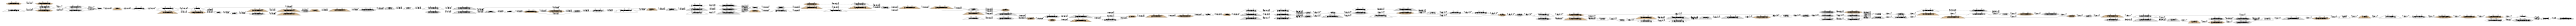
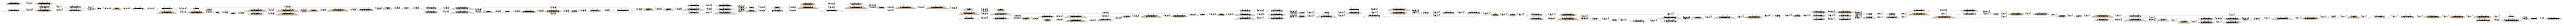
  strict digraph {
    rankdir=LR
    node [fillcolor=white shape=ellipse style=filled type=QuantizeLinear]
    edge [arrowhead=tee style=solid]
    "0 QuantizeLinear_193" [shape=trapezium]
    "1 DequantizeLinear_193" [shape=trapezium type=DequantizeLinear]
    "4 Conv_0" [type=Conv]
    "5 Relu_1" [fillcolor=tan shape=trapezium type=Relu]
    "2 QuantizeLinear_input.1" [fillcolor=tan]
    "3 DequantizeLinear_input.1" [type=DequantizeLinear]
    "6 QuantizeLinear_125"
    "7 DequantizeLinear_125" [shape=trapezium type=DequantizeLinear]
    "8 MaxPool_2" [shape=trapezium type=MaxPool]
    "11 Conv_3" [type=Conv]
    "20 Add_6" [fillcolor=lightgrey shape=trapezium type=Add]
    "12 Relu_4" [type=Relu]
    "21 Relu_7" [shape=trapezium type=Relu]
    "9 QuantizeLinear_196" [fillcolor=tan shape=trapezium]
    "10 DequantizeLinear_196" [fillcolor=tan type=DequantizeLinear]
    "15 QuantizeLinear_129" [fillcolor=lightgrey]
    "16 DequantizeLinear_129" [fillcolor=tan shape=trapezium type=DequantizeLinear]
    "13 QuantizeLinear_199" [fillcolor=tan shape=trapezium]
    "14 DequantizeLinear_199" [fillcolor=tan shape=trapezium type=DequantizeLinear]
    "17 Conv_5" [fillcolor=tan shape=trapezium type=Conv]
    "18 QuantizeLinear_198" [fillcolor=tan shape=trapezium]
    "19 DequantizeLinear_198" [fillcolor=lightgrey type=DequantizeLinear]
    "24 QuantizeLinear_133" [shape=trapezium]
    "25 DequantizeLinear_133" [fillcolor=lightgrey shape=trapezium type=DequantizeLinear]
    "22 QuantizeLinear_202" [fillcolor=lightgrey]
    "23 DequantizeLinear_202" [fillcolor=lightgrey shape=trapezium type=DequantizeLinear]
    "26 Conv_8" [fillcolor=lightgrey shape=trapezium type=Conv]
    "27 Relu_9" [shape=trapezium type=Relu]
    "35 Add_11" [fillcolor=tan shape=trapezium type=Add]
    "36 Relu_12" [fillcolor=lightgrey shape=trapezium type=Relu]
    "30 QuantizeLinear_136" [fillcolor=tan]
    "32 Conv_10" [fillcolor=lightgrey type=Conv]
    "31 DequantizeLinear_136" [fillcolor=tan type=DequantizeLinear]
    "28 QuantizeLinear_205" [fillcolor=tan]
    "29 DequantizeLinear_205" [fillcolor=tan type=DequantizeLinear]
    "33 QuantizeLinear_204"
    "34 DequantizeLinear_204" [shape=trapezium type=DequantizeLinear]
    "39 QuantizeLinear_140" [fillcolor=lightgrey shape=trapezium]
    "40 DequantizeLinear_140" [fillcolor=lightgrey type=DequantizeLinear]
    n40 [label="57 QuantizeLinear_208"]
    "38 DequantizeLinear_208" [fillcolor=lightgrey type=DequantizeLinear]
    "41 Conv_13" [shape=trapezium type=Conv]
    "42 Relu_14" [fillcolor=lightgrey type=Relu]
    "50 Conv_16" [fillcolor=tan shape=trapezium type=Conv]
    "53 QuantizeLinear_213" [shape=trapezium]
    "45 QuantizeLinear_143" [fillcolor=tan shape=trapezium]
    "46 DequantizeLinear_143" [fillcolor=tan shape=trapezium type=DequantizeLinear]
    "43 QuantizeLinear_211" [fillcolor=tan]
    "44 DequantizeLinear_211" [type=DequantizeLinear]
    "47 Conv_15" [fillcolor=lightgrey type=Conv]
    "51 QuantizeLinear_210" [fillcolor=tan shape=trapezium]
    "52 DequantizeLinear_210" [fillcolor=tan shape=trapezium type=DequantizeLinear]
    "48 QuantizeLinear_214" [shape=trapezium]
    "49 DequantizeLinear_214" [fillcolor=lightgrey shape=trapezium type=DequantizeLinear]
    "54 DequantizeLinear_213" [shape=trapezium type=DequantizeLinear]
    "55 Add_17" [fillcolor=lightgrey shape=trapezium type=Add]
    "56 Relu_18" [fillcolor=tan type=Relu]
    "59 QuantizeLinear_149" [fillcolor=tan shape=trapezium]
    "60 DequantizeLinear_149" [fillcolor=lightgrey shape=trapezium type=DequantizeLinear]
    "57 QuantizeLinear_217" [shape=trapezium]
    "58 DequantizeLinear_217" [fillcolor=lightgrey type=DequantizeLinear]
    "61 Conv_19" [fillcolor=tan type=Conv]
    "62 Relu_20" [fillcolor=tan type=Relu]
    "70 Add_22" [shape=trapezium type=Add]
    "71 Relu_23" [fillcolor=tan type=Relu]
    "65 QuantizeLinear_152" [fillcolor=tan shape=trapezium]
    "66 DequantizeLinear_152" [type=DequantizeLinear]
    "63 QuantizeLinear_220" [fillcolor=lightgrey]
    "64 DequantizeLinear_220" [fillcolor=lightgrey shape=trapezium type=DequantizeLinear]
    "67 Conv_21" [fillcolor=tan type=Conv]
    "68 QuantizeLinear_219" [fillcolor=tan shape=trapezium]
    "69 DequantizeLinear_219" [fillcolor=tan type=DequantizeLinear]
    "74 QuantizeLinear_156" [fillcolor=lightgrey shape=trapezium]
    "75 DequantizeLinear_156" [fillcolor=lightgrey type=DequantizeLinear]
    "72 QuantizeLinear_223" [shape=trapezium]
    "73 DequantizeLinear_223" [shape=trapezium type=DequantizeLinear]
    "76 Conv_24" [type=Conv]
    "77 Relu_25" [type=Relu]
    "85 Conv_27" [fillcolor=lightgrey type=Conv]
    "88 QuantizeLinear_228" [fillcolor=lightgrey shape=trapezium]
    "80 QuantizeLinear_159" [fillcolor=lightgrey]
    "81 DequantizeLinear_159" [fillcolor=tan type=DequantizeLinear]
    "79 DequantizeLinear_226" [fillcolor=lightgrey shape=trapezium type=DequantizeLinear]
    "78 QuantizeLinear_226"
    "82 Conv_26" [shape=trapezium type=Conv]
    "86 QuantizeLinear_225"
    "87 DequantizeLinear_225" [type=DequantizeLinear]
    "83 QuantizeLinear_229" [fillcolor=lightgrey shape=trapezium]
    "84 DequantizeLinear_229" [fillcolor=lightgrey type=DequantizeLinear]
    "89 DequantizeLinear_228" [shape=trapezium type=DequantizeLinear]
    "90 Add_28" [fillcolor=tan type=Add]
    "91 Relu_29" [fillcolor=lightgrey type=Relu]
    "94 QuantizeLinear_165" [shape=trapezium]
    "95 DequantizeLinear_165" [fillcolor=tan type=DequantizeLinear]
    "92 QuantizeLinear_232" [fillcolor=lightgrey]
    "93 DequantizeLinear_232" [fillcolor=tan shape=trapezium type=DequantizeLinear]
    "96 Conv_30" [shape=trapezium type=Conv]
    "97 Relu_31" [type=Relu]
    "105 Add_33" [shape=trapezium type=Add]
    "106 Relu_34" [fillcolor=lightgrey type=Relu]
    "100 QuantizeLinear_168"
    "101 DequantizeLinear_168" [type=DequantizeLinear]
-   "98 QuantizeLinear_235" [fillcolor=tan shape=trapezium]
    "99 DequantizeLinear_235" [fillcolor=lightgrey shape=trapezium type=DequantizeLinear]
    "102 Conv_32" [fillcolor=lightgrey shape=trapezium type=Conv]
    "103 QuantizeLinear_234" [fillcolor=lightgrey shape=trapezium]
    "104 DequantizeLinear_234" [fillcolor=tan type=DequantizeLinear]
    "109 QuantizeLinear_172"
    "110 DequantizeLinear_172" [type=DequantizeLinear]
    "107 QuantizeLinear_238" [fillcolor=lightgrey]
    "108 DequantizeLinear_238" [fillcolor=tan type=DequantizeLinear]
    "111 Conv_35" [shape=trapezium type=Conv]
    "112 Relu_36" [fillcolor=lightgrey type=Relu]
    "120 Conv_38" [fillcolor=lightgrey shape=trapezium type=Conv]
    "121 QuantizeLinear_243"
    "115 QuantizeLinear_175" [fillcolor=tan shape=trapezium]
    "116 DequantizeLinear_175" [shape=trapezium type=DequantizeLinear]
    "113 QuantizeLinear_241" [shape=trapezium]
    "114 DequantizeLinear_241" [fillcolor=lightgrey type=DequantizeLinear]
    "117 Conv_37" [type=Conv]
    "123 QuantizeLinear_240" [fillcolor=tan]
    "124 DequantizeLinear_240" [fillcolor=lightgrey type=DequantizeLinear]
    "119 DequantizeLinear_244" [type=DequantizeLinear]
    "118 QuantizeLinear_244"
    "122 DequantizeLinear_243" [fillcolor=tan shape=trapezium type=DequantizeLinear]
    "125 Add_39" [fillcolor=tan type=Add]
    "126 Relu_40" [type=Relu]
    "129 QuantizeLinear_181" [fillcolor=tan shape=trapezium]
    "130 DequantizeLinear_181" [shape=trapezium type=DequantizeLinear]
    "127 QuantizeLinear_247" [fillcolor=lightgrey]
    "128 DequantizeLinear_247" [fillcolor=lightgrey shape=trapezium type=DequantizeLinear]
    "131 Conv_41" [fillcolor=lightgrey shape=trapezium type=Conv]
    "132 Relu_42" [fillcolor=tan shape=trapezium type=Relu]
    "140 Add_44" [shape=trapezium type=Add]
    "141 Relu_45" [fillcolor=tan shape=trapezium type=Relu]
    "135 QuantizeLinear_184" [fillcolor=tan]
    "136 DequantizeLinear_184" [fillcolor=lightgrey type=DequantizeLinear]
    "133 QuantizeLinear_250" [fillcolor=lightgrey]
    "134 DequantizeLinear_250" [fillcolor=lightgrey type=DequantizeLinear]
    "137 Conv_43" [shape=trapezium type=Conv]
    "138 QuantizeLinear_249" [fillcolor=lightgrey shape=trapezium]
    "139 DequantizeLinear_249" [fillcolor=tan type=DequantizeLinear]
    "142 QuantizeLinear_188" [shape=trapezium]
    "143 DequantizeLinear_188" [type=DequantizeLinear]
    "144 GlobalAveragePool_46" [fillcolor=tan type=GlobalAveragePool]
    "145 QuantizeLinear_189" [fillcolor=tan]
    "146 DequantizeLinear_189" [fillcolor=tan type=DequantizeLinear]
    "147 Flatten_47" [type=Flatten]
    "150 Gemm_48" [type=Gemm]
    "152 nncf_model_output_0" [fillcolor=lightgrey type=nncf_model_output]
    "149 DequantizeLinear_fc.weight" [fillcolor=lightgrey type=DequantizeLinear]
    "148 QuantizeLinear_fc.weight"
    "151 nncf_model_input_0" [shape=trapezium type=nncf_model_input]
    "0 QuantizeLinear_193" -> "1 DequantizeLinear_193" [label="[64, 3, 7, 7]" style=dashed]
    "1 DequantizeLinear_193" -> "4 Conv_0" [arrowhead=odot label="[64, 3, 7, 7]"]
    "4 Conv_0" -> "5 Relu_1" [label="[1, 64, 112, 112]"]
    "5 Relu_1" -> "6 QuantizeLinear_125" [label="[1, 64, 112, 112]"]
    "2 QuantizeLinear_input.1" -> "3 DequantizeLinear_input.1" [arrowhead=odot label="[1, 3, 224, 224]" style=dashed]
    "3 DequantizeLinear_input.1" -> "4 Conv_0" [label="[1, 3, 224, 224]"]
    "6 QuantizeLinear_125" -> "7 DequantizeLinear_125" [arrowhead=odot label="[1, 64, 112, 112]" style=dashed]
    "7 DequantizeLinear_125" -> "8 MaxPool_2" [arrowhead=odot label="[1, 64, 112, 112]"]
    "8 MaxPool_2" -> "11 Conv_3" [label="[1, 64, 56, 56]"]
    "8 MaxPool_2" -> "20 Add_6" [label="[1, 64, 56, 56]"]
    "11 Conv_3" -> "12 Relu_4" [arrowhead=odot label="[1, 64, 56, 56]"]
    "20 Add_6" -> "21 Relu_7" [label="[1, 64, 56, 56]"]
    "12 Relu_4" -> "15 QuantizeLinear_129" [label="[1, 64, 56, 56]"]
    "21 Relu_7" -> "24 QuantizeLinear_133" [arrowhead=odot label="[1, 64, 56, 56]"]
    "9 QuantizeLinear_196" -> "10 DequantizeLinear_196" [label="[64, 64, 3, 3]" style=dashed]
    "10 DequantizeLinear_196" -> "11 Conv_3" [arrowhead=odot label="[64, 64, 3, 3]"]
    "15 QuantizeLinear_129" -> "16 DequantizeLinear_129" [arrowhead=odot label="[1, 64, 56, 56]" style=dashed]
    "16 DequantizeLinear_129" -> "17 Conv_5" [label="[1, 64, 56, 56]"]
    "13 QuantizeLinear_199" -> "14 DequantizeLinear_199" [arrowhead=odot label="[64, 64, 3, 3]" style=dashed]
    "14 DequantizeLinear_199" -> "17 Conv_5" [arrowhead=odot label="[64, 64, 3, 3]"]
    "17 Conv_5" -> "18 QuantizeLinear_198" [arrowhead=odot label="[1, 64, 56, 56]"]
    "18 QuantizeLinear_198" -> "19 DequantizeLinear_198" [arrowhead=odot label="[1, 64, 56, 56]" style=dashed]
    "19 DequantizeLinear_198" -> "20 Add_6" [label="[1, 64, 56, 56]"]
    "24 QuantizeLinear_133" -> "25 DequantizeLinear_133" [label="[1, 64, 56, 56]" style=dashed]
    "25 DequantizeLinear_133" -> "26 Conv_8" [label="[1, 64, 56, 56]"]
    "25 DequantizeLinear_133" -> "35 Add_11" [arrowhead=odot label="[1, 64, 56, 56]"]
    "22 QuantizeLinear_202" -> "23 DequantizeLinear_202" [label="[64, 64, 3, 3]" style=dashed]
    "23 DequantizeLinear_202" -> "26 Conv_8" [arrowhead=odot label="[64, 64, 3, 3]"]
    "26 Conv_8" -> "27 Relu_9" [arrowhead=odot label="[1, 64, 56, 56]"]
    "27 Relu_9" -> "30 QuantizeLinear_136" [arrowhead=odot label="[1, 64, 56, 56]"]
    "35 Add_11" -> "36 Relu_12" [arrowhead=odot label="[1, 64, 56, 56]"]
    "36 Relu_12" -> "39 QuantizeLinear_140" [arrowhead=odot label="[1, 64, 56, 56]"]
    "30 QuantizeLinear_136" -> "32 Conv_10" [arrowhead=odot label="[64, 64, 3, 3]"]
    "30 QuantizeLinear_136" -> "31 DequantizeLinear_136" [arrowhead=odot label="[1, 64, 56, 56]" style=dashed]
    "32 Conv_10" -> "33 QuantizeLinear_204" [arrowhead=odot label="[1, 64, 56, 56]"]
    "31 DequantizeLinear_136" -> "32 Conv_10" [arrowhead=odot label="[1, 64, 56, 56]"]
    "28 QuantizeLinear_205" -> "29 DequantizeLinear_205" [label="[64, 64, 3, 3]" style=dashed]
    "33 QuantizeLinear_204" -> "34 DequantizeLinear_204" [label="[1, 64, 56, 56]" style=dashed]
    "34 DequantizeLinear_204" -> "35 Add_11" [arrowhead=odot label="[1, 64, 56, 56]"]
    "39 QuantizeLinear_140" -> "40 DequantizeLinear_140" [arrowhead=odot label="[1, 64, 56, 56]" style=dashed]
    "40 DequantizeLinear_140" -> "41 Conv_13" [arrowhead=odot label="[1, 64, 56, 56]"]
    "40 DequantizeLinear_140" -> "50 Conv_16" [arrowhead=odot label="[1, 64, 56, 56]"]
    n40 -> "38 DequantizeLinear_208" [label="[128, 64, 3, 3]" style=dashed]
    "38 DequantizeLinear_208" -> "41 Conv_13" [label="[128, 64, 3, 3]"]
    "41 Conv_13" -> "42 Relu_14" [arrowhead=odot label="[1, 128, 28, 28]"]
    "42 Relu_14" -> "45 QuantizeLinear_143" [arrowhead=odot label="[1, 128, 28, 28]"]
    "50 Conv_16" -> "53 QuantizeLinear_213" [arrowhead=odot label="[1, 128, 28, 28]"]
    "53 QuantizeLinear_213" -> "54 DequantizeLinear_213" [arrowhead=odot label="[1, 128, 28, 28]" style=dashed]
    "45 QuantizeLinear_143" -> "46 DequantizeLinear_143" [label="[1, 128, 28, 28]" style=dashed]
    "46 DequantizeLinear_143" -> "47 Conv_15" [label="[1, 128, 28, 28]"]
    "43 QuantizeLinear_211" -> "44 DequantizeLinear_211" [arrowhead=odot label="[128, 128, 3, 3]" style=dashed]
    "44 DequantizeLinear_211" -> "47 Conv_15" [label="[128, 128, 3, 3]"]
    "47 Conv_15" -> "51 QuantizeLinear_210" [arrowhead=odot label="[1, 128, 28, 28]"]
    "51 QuantizeLinear_210" -> "52 DequantizeLinear_210" [arrowhead=odot label="[1, 128, 28, 28]" style=dashed]
    "52 DequantizeLinear_210" -> "55 Add_17" [arrowhead=odot label="[1, 128, 28, 28]"]
    "48 QuantizeLinear_214" -> "49 DequantizeLinear_214" [label="[128, 64, 1, 1]" style=dashed]
    "49 DequantizeLinear_214" -> "50 Conv_16" [arrowhead=odot label="[128, 64, 1, 1]"]
    "54 DequantizeLinear_213" -> "55 Add_17" [label="[1, 128, 28, 28]"]
    "55 Add_17" -> "56 Relu_18" [arrowhead=odot label="[1, 128, 28, 28]"]
    "59 QuantizeLinear_149" -> "56 Relu_18" [arrowhead=odot label="[1, 128, 28, 28]"]
    "59 QuantizeLinear_149" -> "60 DequantizeLinear_149" [label="[1, 128, 28, 28]" style=dashed]
    "60 DequantizeLinear_149" -> "61 Conv_19" [label="[1, 128, 28, 28]"]
    "60 DequantizeLinear_149" -> "70 Add_22" [arrowhead=odot label="[1, 128, 28, 28]"]
    "57 QuantizeLinear_217" -> "58 DequantizeLinear_217" [arrowhead=odot label="[128, 128, 3, 3]" style=dashed]
    "58 DequantizeLinear_217" -> "61 Conv_19" [label="[128, 128, 3, 3]"]
    "61 Conv_19" -> "62 Relu_20" [arrowhead=odot label="[1, 128, 28, 28]"]
    "62 Relu_20" -> "65 QuantizeLinear_152" [label="[1, 128, 28, 28]"]
    "70 Add_22" -> "71 Relu_23" [label="[1, 128, 28, 28]"]
    "71 Relu_23" -> "74 QuantizeLinear_156" [label="[1, 128, 28, 28]"]
-   "64 DequantizeLinear_220" -> "66 DequantizeLinear_152" [label="[1, 128, 28, 28]" style=dashed]
+   "65 QuantizeLinear_152" -> "66 DequantizeLinear_152" [label="[1, 128, 28, 28]" style=dashed]
    "66 DequantizeLinear_152" -> "67 Conv_21" [arrowhead=odot label="[1, 128, 28, 28]"]
    "63 QuantizeLinear_220" -> "64 DequantizeLinear_220" [arrowhead=odot label="[128, 128, 3, 3]" style=dashed]
    "64 DequantizeLinear_220" -> "67 Conv_21" [arrowhead=odot label="[128, 128, 3, 3]"]
    "67 Conv_21" -> "68 QuantizeLinear_219" [label="[1, 128, 28, 28]"]
    "68 QuantizeLinear_219" -> "69 DequantizeLinear_219" [arrowhead=odot label="[1, 128, 28, 28]" style=dashed]
    "69 DequantizeLinear_219" -> "70 Add_22" [label="[1, 128, 28, 28]"]
    "74 QuantizeLinear_156" -> "75 DequantizeLinear_156" [arrowhead=odot label="[1, 128, 28, 28]" style=dashed]
    "75 DequantizeLinear_156" -> "76 Conv_24" [label="[1, 128, 28, 28]"]
    "75 DequantizeLinear_156" -> "85 Conv_27" [label="[1, 128, 28, 28]"]
    "72 QuantizeLinear_223" -> "73 DequantizeLinear_223" [label="[256, 128, 3, 3]" style=dashed]
    "73 DequantizeLinear_223" -> "76 Conv_24" [label="[256, 128, 3, 3]"]
    "76 Conv_24" -> "77 Relu_25" [arrowhead=odot label="[1, 256, 14, 14]"]
    "77 Relu_25" -> "80 QuantizeLinear_159" [arrowhead=odot label="[1, 256, 14, 14]"]
    "85 Conv_27" -> "88 QuantizeLinear_228" [label="[1, 256, 14, 14]"]
    "88 QuantizeLinear_228" -> "89 DequantizeLinear_228" [label="[1, 256, 14, 14]" style=dashed]
    "80 QuantizeLinear_159" -> "81 DequantizeLinear_159" [label="[1, 256, 14, 14]" style=dashed]
    "81 DequantizeLinear_159" -> "82 Conv_26" [label="[1, 256, 14, 14]"]
    "79 DequantizeLinear_226" -> "82 Conv_26" [label="[256, 256, 3, 3]"]
    "78 QuantizeLinear_226" -> "79 DequantizeLinear_226" [arrowhead=odot label="[256, 256, 3, 3]" style=dashed]
    "82 Conv_26" -> "86 QuantizeLinear_225" [label="[1, 256, 14, 14]"]
    "86 QuantizeLinear_225" -> "87 DequantizeLinear_225" [label="[1, 256, 14, 14]" style=dashed]
    "87 DequantizeLinear_225" -> "90 Add_28" [label="[1, 256, 14, 14]"]
    "83 QuantizeLinear_229" -> "84 DequantizeLinear_229" [label="[256, 128, 1, 1]" style=dashed]
    "84 DequantizeLinear_229" -> "85 Conv_27" [arrowhead=odot label="[256, 128, 1, 1]"]
    "89 DequantizeLinear_228" -> "90 Add_28" [arrowhead=odot label="[1, 256, 14, 14]"]
    "90 Add_28" -> "91 Relu_29" [label="[1, 256, 14, 14]"]
    "91 Relu_29" -> "94 QuantizeLinear_165" [arrowhead=odot label="[1, 256, 14, 14]"]
    "94 QuantizeLinear_165" -> "95 DequantizeLinear_165" [arrowhead=odot label="[1, 256, 14, 14]" style=dashed]
    "95 DequantizeLinear_165" -> "96 Conv_30" [arrowhead=odot label="[1, 256, 14, 14]"]
    "95 DequantizeLinear_165" -> "105 Add_33" [arrowhead=odot label="[1, 256, 14, 14]"]
    "92 QuantizeLinear_232" -> "93 DequantizeLinear_232" [label="[256, 256, 3, 3]" style=dashed]
    "93 DequantizeLinear_232" -> "96 Conv_30" [arrowhead=odot label="[256, 256, 3, 3]"]
    "96 Conv_30" -> "97 Relu_31" [arrowhead=odot label="[1, 256, 14, 14]"]
    "97 Relu_31" -> "100 QuantizeLinear_168" [label="[1, 256, 14, 14]"]
    "105 Add_33" -> "106 Relu_34" [label="[1, 256, 14, 14]"]
    "106 Relu_34" -> "109 QuantizeLinear_172" [label="[1, 256, 14, 14]"]
    "100 QuantizeLinear_168" -> "101 DequantizeLinear_168" [label="[1, 256, 14, 14]" style=dashed]
    "101 DequantizeLinear_168" -> "102 Conv_32" [arrowhead=odot label="[1, 256, 14, 14]"]
-   "98 QuantizeLinear_235" -> "99 DequantizeLinear_235" [label="[256, 256, 3, 3]" style=dashed]
    "99 DequantizeLinear_235" -> "102 Conv_32" [label="[256, 256, 3, 3]"]
    "102 Conv_32" -> "103 QuantizeLinear_234" [arrowhead=odot label="[1, 256, 14, 14]"]
    "103 QuantizeLinear_234" -> "104 DequantizeLinear_234" [label="[1, 256, 14, 14]" style=dashed]
    "104 DequantizeLinear_234" -> "105 Add_33" [arrowhead=odot label="[1, 256, 14, 14]"]
    "109 QuantizeLinear_172" -> "110 DequantizeLinear_172" [label="[1, 256, 14, 14]" style=dashed]
    "110 DequantizeLinear_172" -> "111 Conv_35" [arrowhead=odot label="[1, 256, 14, 14]"]
    "110 DequantizeLinear_172" -> "120 Conv_38" [label="[1, 256, 14, 14]"]
    "107 QuantizeLinear_238" -> "108 DequantizeLinear_238" [label="[512, 256, 3, 3]" style=dashed]
    "108 DequantizeLinear_238" -> "111 Conv_35" [label="[512, 256, 3, 3]"]
    "111 Conv_35" -> "112 Relu_36" [arrowhead=odot label="[1, 512, 7, 7]"]
    "112 Relu_36" -> "115 QuantizeLinear_175" [label="[1, 512, 7, 7]"]
    "120 Conv_38" -> "121 QuantizeLinear_243" [arrowhead=odot label="[1, 512, 7, 7]"]
    "121 QuantizeLinear_243" -> "122 DequantizeLinear_243" [label="[1, 512, 7, 7]" style=dashed]
    "115 QuantizeLinear_175" -> "116 DequantizeLinear_175" [arrowhead=odot label="[1, 512, 7, 7]" style=dashed]
    "116 DequantizeLinear_175" -> "117 Conv_37" [label="[1, 512, 7, 7]"]
    "113 QuantizeLinear_241" -> "114 DequantizeLinear_241" [arrowhead=odot label="[512, 512, 3, 3]" style=dashed]
    "114 DequantizeLinear_241" -> "117 Conv_37" [arrowhead=odot label="[512, 512, 3, 3]"]
    "117 Conv_37" -> "123 QuantizeLinear_240" [arrowhead=odot label="[1, 512, 7, 7]"]
    "123 QuantizeLinear_240" -> "124 DequantizeLinear_240" [arrowhead=odot label="[1, 512, 7, 7]" style=dashed]
    "124 DequantizeLinear_240" -> "125 Add_39" [arrowhead=odot label="[1, 512, 7, 7]"]
    "119 DequantizeLinear_244" -> "120 Conv_38" [label="[512, 256, 1, 1]"]
    "118 QuantizeLinear_244" -> "119 DequantizeLinear_244" [label="[512, 256, 1, 1]" style=dashed]
    "122 DequantizeLinear_243" -> "125 Add_39" [label="[1, 512, 7, 7]"]
    "125 Add_39" -> "126 Relu_40" [label="[1, 512, 7, 7]"]
    "126 Relu_40" -> "129 QuantizeLinear_181" [label="[1, 512, 7, 7]"]
    "129 QuantizeLinear_181" -> "130 DequantizeLinear_181" [arrowhead=odot label="[1, 512, 7, 7]" style=dashed]
    "130 DequantizeLinear_181" -> "131 Conv_41" [arrowhead=odot label="[1, 512, 7, 7]"]
    "130 DequantizeLinear_181" -> "140 Add_44" [arrowhead=odot label="[1, 512, 7, 7]"]
    "127 QuantizeLinear_247" -> "128 DequantizeLinear_247" [label="[512, 512, 3, 3]" style=dashed]
    "128 DequantizeLinear_247" -> "131 Conv_41" [label="[512, 512, 3, 3]"]
    "131 Conv_41" -> "132 Relu_42" [arrowhead=odot label="[1, 512, 7, 7]"]
    "132 Relu_42" -> "135 QuantizeLinear_184" [label="[1, 512, 7, 7]"]
    "140 Add_44" -> "141 Relu_45" [label="[1, 512, 7, 7]"]
    "141 Relu_45" -> "142 QuantizeLinear_188" [arrowhead=odot label="[1, 512, 7, 7]"]
    "135 QuantizeLinear_184" -> "136 DequantizeLinear_184" [arrowhead=odot label="[1, 512, 7, 7]" style=dashed]
    "136 DequantizeLinear_184" -> "137 Conv_43" [arrowhead=odot label="[1, 512, 7, 7]"]
    "133 QuantizeLinear_250" -> "134 DequantizeLinear_250" [arrowhead=odot label="[512, 512, 3, 3]" style=dashed]
    "134 DequantizeLinear_250" -> "137 Conv_43" [label="[512, 512, 3, 3]"]
    "137 Conv_43" -> "138 QuantizeLinear_249" [label="[1, 512, 7, 7]"]
    "138 QuantizeLinear_249" -> "139 DequantizeLinear_249" [label="[1, 512, 7, 7]" style=dashed]
    "139 DequantizeLinear_249" -> "140 Add_44" [label="[1, 512, 7, 7]"]
    "142 QuantizeLinear_188" -> "143 DequantizeLinear_188" [arrowhead=odot label="[1, 512, 7, 7]" style=dashed]
    "143 DequantizeLinear_188" -> "144 GlobalAveragePool_46" [label="[1, 512, 7, 7]"]
    "144 GlobalAveragePool_46" -> "145 QuantizeLinear_189" [arrowhead=odot label="[1, 512, 1, 1]"]
    "145 QuantizeLinear_189" -> "146 DequantizeLinear_189" [label="[1, 512, 1, 1]" style=dashed]
    "146 DequantizeLinear_189" -> "147 Flatten_47" [label="[1, 512, 1, 1]"]
    "147 Flatten_47" -> "150 Gemm_48" [label="[1, 512]"]
    "150 Gemm_48" -> "152 nncf_model_output_0" [arrowhead=odot label="[1, 1000]"]
    "149 DequantizeLinear_fc.weight" -> "150 Gemm_48" [label="[1000, 512]"]
    "148 QuantizeLinear_fc.weight" -> "149 DequantizeLinear_fc.weight" [arrowhead=odot label="[1000, 512]" style=dashed]
    "151 nncf_model_input_0" -> "2 QuantizeLinear_input.1" [label="[1, 3, 224, 224]"]
  }
